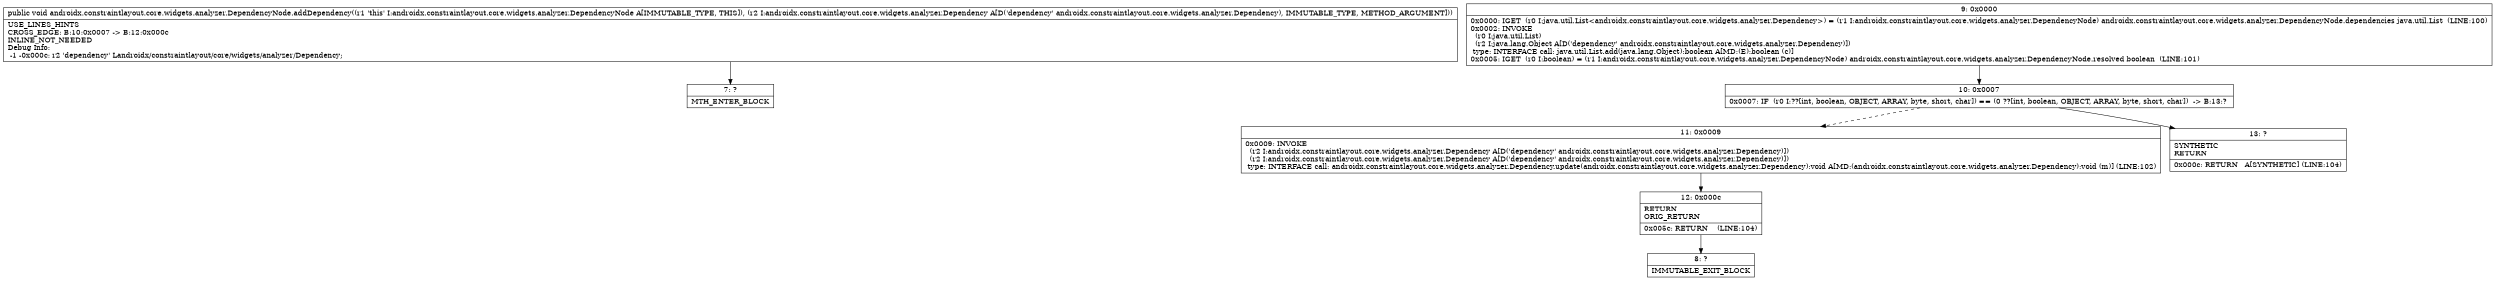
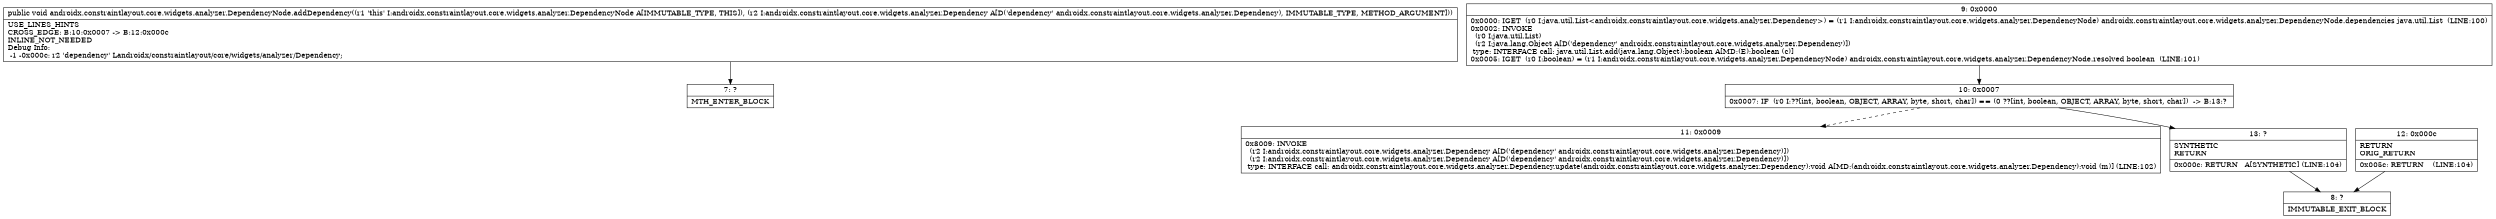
  digraph {
    node [shape=record]
    n1 [label="{7\:\ ?|MTH_ENTER_BLOCK\l}"]
    n2 [label="{9\:\ 0x0000|0x0000: IGET  (r0 I:java.util.List\<androidx.constraintlayout.core.widgets.analyzer.Dependency\>) = (r1 I:androidx.constraintlayout.core.widgets.analyzer.DependencyNode) androidx.constraintlayout.core.widgets.analyzer.DependencyNode.dependencies java.util.List  (LINE:100)\l0x0002: INVOKE  \l  (r0 I:java.util.List)\l  (r2 I:java.lang.Object A[D('dependency' androidx.constraintlayout.core.widgets.analyzer.Dependency)])\l type: INTERFACE call: java.util.List.add(java.lang.Object):boolean A[MD:(E):boolean (c)]\l0x0005: IGET  (r0 I:boolean) = (r1 I:androidx.constraintlayout.core.widgets.analyzer.DependencyNode) androidx.constraintlayout.core.widgets.analyzer.DependencyNode.resolved boolean  (LINE:101)\l}"]
    n3 [label="{10\:\ 0x0007|0x0007: IF  (r0 I:??[int, boolean, OBJECT, ARRAY, byte, short, char]) == (0 ??[int, boolean, OBJECT, ARRAY, byte, short, char])  \-\> B:13:? \l}"]
-   n4 [label="{11\:\ 0x0009|0x0009: INVOKE  \l  (r2 I:androidx.constraintlayout.core.widgets.analyzer.Dependency A[D('dependency' androidx.constraintlayout.core.widgets.analyzer.Dependency)])\l  (r2 I:androidx.constraintlayout.core.widgets.analyzer.Dependency A[D('dependency' androidx.constraintlayout.core.widgets.analyzer.Dependency)])\l type: INTERFACE call: androidx.constraintlayout.core.widgets.analyzer.Dependency.update(androidx.constraintlayout.core.widgets.analyzer.Dependency):void A[MD:(androidx.constraintlayout.core.widgets.analyzer.Dependency):void (m)] (LINE:102)\l}"]
+   n4 [label="{11\:\ 0x0009|0x8009: INVOKE  \l  (r2 I:androidx.constraintlayout.core.widgets.analyzer.Dependency A[D('dependency' androidx.constraintlayout.core.widgets.analyzer.Dependency)])\l  (r2 I:androidx.constraintlayout.core.widgets.analyzer.Dependency A[D('dependency' androidx.constraintlayout.core.widgets.analyzer.Dependency)])\l type: INTERFACE call: androidx.constraintlayout.core.widgets.analyzer.Dependency.update(androidx.constraintlayout.core.widgets.analyzer.Dependency):void A[MD:(androidx.constraintlayout.core.widgets.analyzer.Dependency):void (m)] (LINE:102)\l}"]
    n5 [label="{13\:\ ?|SYNTHETIC\lRETURN\l|0x000c: RETURN   A[SYNTHETIC] (LINE:104)\l}"]
    n6 [label="{12\:\ 0x000c|RETURN\lORIG_RETURN\l|0x005c: RETURN    (LINE:104)\l}"]
    n7 [label="{8\:\ ?|IMMUTABLE_EXIT_BLOCK\l}"]
    n8 [label="{public void androidx.constraintlayout.core.widgets.analyzer.DependencyNode.addDependency((r1 'this' I:androidx.constraintlayout.core.widgets.analyzer.DependencyNode A[IMMUTABLE_TYPE, THIS]), (r2 I:androidx.constraintlayout.core.widgets.analyzer.Dependency A[D('dependency' androidx.constraintlayout.core.widgets.analyzer.Dependency), IMMUTABLE_TYPE, METHOD_ARGUMENT]))  | USE_LINES_HINTS\lCROSS_EDGE: B:10:0x0007 \-\> B:12:0x000c\lINLINE_NOT_NEEDED\lDebug Info:\l  \-1 \-0x000c: r2 'dependency' Landroidx\/constraintlayout\/core\/widgets\/analyzer\/Dependency;\l}"]
    n2 -> n3
    n3 -> n4 [style=dashed]
    n3 -> n5
-   n4 -> n6
+   n5 -> n7
    n6 -> n7
    n8 -> n1
  }
